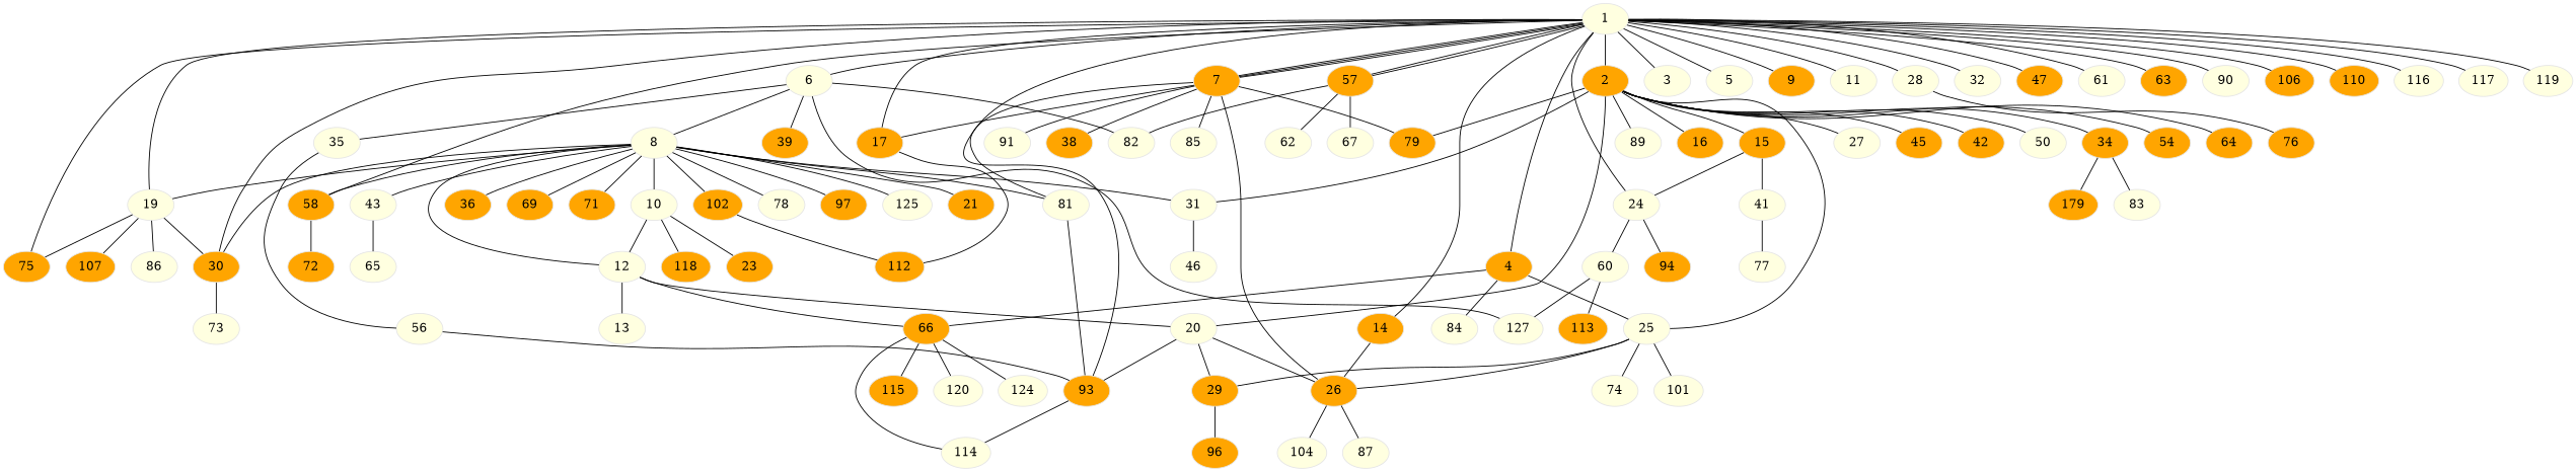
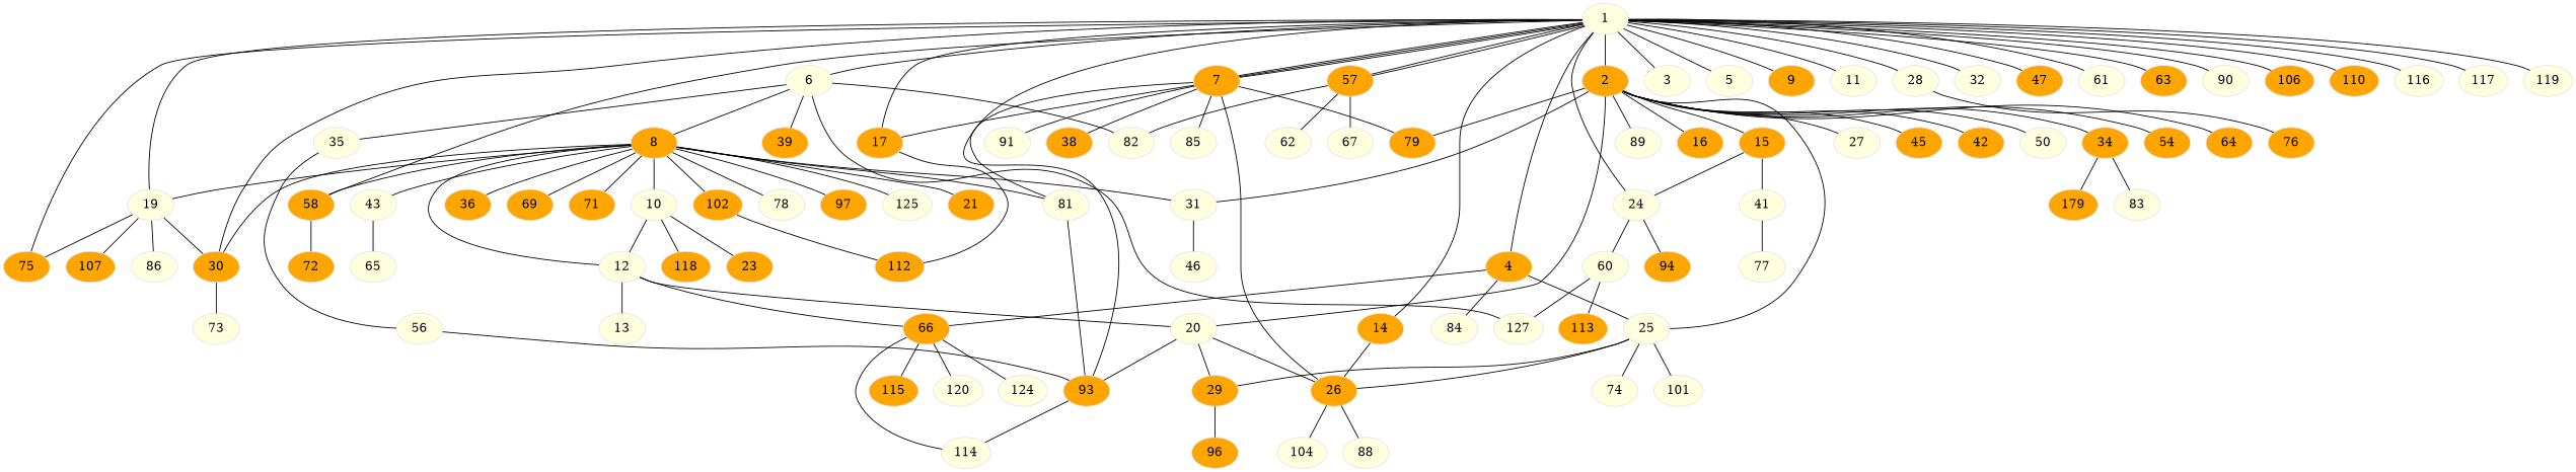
  graph {
    node [color=gray90 fillcolor=lightyellow style=filled]
    1 [super="+111"]
    2 [fillcolor=orange super="+22"]
    3 [super="+59"]
    4 [fillcolor=orange super="+33"]
    5
    6 [super="+55"]
    7 [fillcolor=orange super="+18"]
    9 [fillcolor=orange]
    11 [super="+105"]
    14 [fillcolor=orange]
    17 [fillcolor=orange super="+52"]
    19 [super="+92"]
    24
    28
    30 [fillcolor=orange]
    32
    47 [fillcolor=orange]
    57 [fillcolor=orange super="+123"]
    58 [fillcolor=orange super="+121"]
    61
    63 [fillcolor=orange]
    75 [fillcolor=orange]
    90
    93 [fillcolor=orange super="+99"]
    106 [fillcolor=orange]
    110 [fillcolor=orange]
    116
    117
    119
    15 [fillcolor=orange super="+45"]
    16 [fillcolor=orange]
    20 [super="+44"]
    25 [super="+49"]
    27
    31 [super="+51"]
    34 [fillcolor=orange super="+80"]
    n37 [fillcolor=orange label=45]
    42 [fillcolor=orange]
    50
    54 [fillcolor=orange]
    64 [fillcolor=orange super="+87"]
    79 [fillcolor=orange]
    89
    66 [fillcolor=orange super="+100"]
    84
-   8 [super="+70"]
+   8 [fillcolor=orange super="+70"]
    35
    39 [fillcolor=orange]
    82
    127
    26 [fillcolor=orange super="+68"]
    38 [fillcolor=orange]
    81 [super="+98"]
    85
    91
    112 [fillcolor=orange]
    86
    107 [fillcolor=orange]
    60 [super="+95"]
    94 [fillcolor=orange]
    76 [fillcolor=orange]
    73
    62
    67
    72 [fillcolor=orange]
    114
    41 [super="+48"]
    29 [fillcolor=orange]
    74
    101
    46
    83
    n73 [fillcolor=orange label=179]
    115 [fillcolor=orange super="+122"]
    120
    124
    10 [super="+53"]
    12 [super="+37"]
    21 [fillcolor=orange super="+108"]
    36 [fillcolor=orange]
    43
    69 [fillcolor=orange super="+103"]
    71 [fillcolor=orange]
    78
    97 [fillcolor=orange super="+126"]
    102 [fillcolor=orange]
    125
    56
-   88 [label=87]
+   88
    104
    23 [fillcolor=orange]
    118 [fillcolor=orange]
    13
    65
    77
    96 [fillcolor=orange]
    113 [fillcolor=orange]
    1 -- 2
    1 -- 3
    1 -- 4
    1 -- 5
    1 -- 6
    1 -- 7
    1 -- 7
    1 -- 7
    1 -- 9
    1 -- 11
    1 -- 14
    1 -- 17
    1 -- 19
    1 -- 24
    1 -- 28
    1 -- 30
    1 -- 32
    1 -- 47
    1 -- 57
    1 -- 57
    1 -- 58
    1 -- 61
    1 -- 63
    1 -- 75
    1 -- 90
    1 -- 93
    1 -- 106
    1 -- 110
    1 -- 116
    1 -- 117
    1 -- 119
    2 -- 15
    2 -- 16
    2 -- 20
    2 -- 25
    2 -- 27
    2 -- 31
    2 -- 34
    2 -- n37
    2 -- 42
    2 -- 50
    2 -- 54
    2 -- 64
    2 -- 79
    2 -- 89
    4 -- 25
    4 -- 66
    4 -- 84
    6 -- 8
    6 -- 35
    6 -- 39
    6 -- 82
    6 -- 127
    7 -- 17
    7 -- 79
    7 -- 26
    7 -- 38
    7 -- 81
    7 -- 85
    7 -- 91
    14 -- 26
    17 -- 112
    19 -- 30
    19 -- 75
    19 -- 86
    19 -- 107
    24 -- 60
    24 -- 94
    28 -- 76
    30 -- 73
    57 -- 82
    57 -- 62
    57 -- 67
    58 -- 72
    93 -- 114
    15 -- 24
    15 -- 41
    20 -- 93
    20 -- 26
    20 -- 29
    25 -- 26
    25 -- 29
    25 -- 74
    25 -- 101
    31 -- 46
    34 -- 83
    34 -- n73
    66 -- 114
    66 -- 115
    66 -- 120
    66 -- 124
    8 -- 19
    8 -- 30
    8 -- 58
    8 -- 31
    8 -- 81
    8 -- 10
    8 -- 12
    8 -- 21
    8 -- 36
    8 -- 43
    8 -- 69
    8 -- 71
    8 -- 78
    8 -- 97
    8 -- 102
    8 -- 125
    35 -- 56
    26 -- 88
    26 -- 104
    81 -- 93
    60 -- 127
    60 -- 113
    41 -- 77
    29 -- 96
    10 -- 12
    10 -- 23
    10 -- 118
    12 -- 20
    12 -- 66
    12 -- 13
    43 -- 65
    102 -- 112
    56 -- 93
  }
